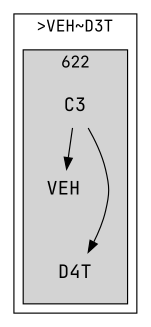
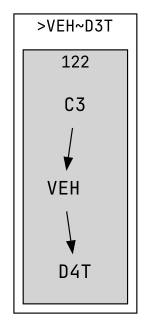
  strict digraph {
    compound=false
    fontname="JetBrains Mono"
    labelloc=t
    node [fontname="JetBrains Mono" fontsize=16 shape=plaintext]
    edge [fontname="JetBrains Mono"]
    n1 [label=VEH]
    n2 [label=D4T]
    n3 [label=C3]
    subgraph cluster_1 {
      label=">VEH~D3T"
      subgraph cluster_2 {
-       label=622
+       label=122
        style=filled
        n1
        n2
        n3
      }
    }
    n3 -> n1
-   n3 -> n2
+   n1 -> n2
  }
